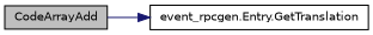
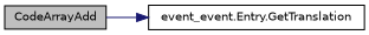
  digraph {
    rankdir=LR
    node [color=black fontname=Helvetica fontsize=10 shape=record style=filled]
    n1 [fillcolor=grey75 fontcolor=black height=0.2 label=CodeArrayAdd width=0.4]
-   n2 [fillcolor=white height=0.2 label="event_rpcgen.Entry.GetTranslation" width=0.4]
+   n2 [fillcolor=white height=0.2 label="event_event.Entry.GetTranslation" width=0.4]
    n1 -> n2 [color=midnightblue fontname=Helvetica fontsize=10 labelfontname=Helvetica labelfontsize=10 style=solid]
  }
